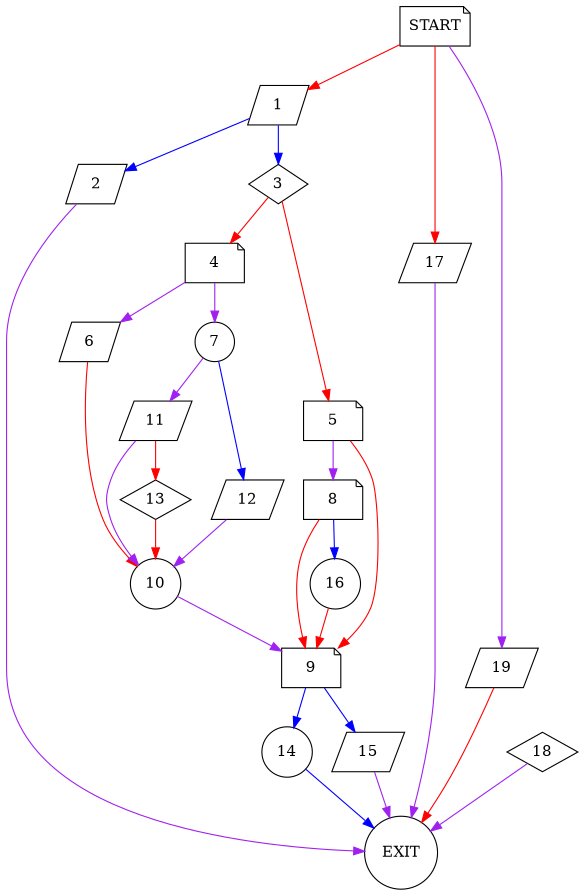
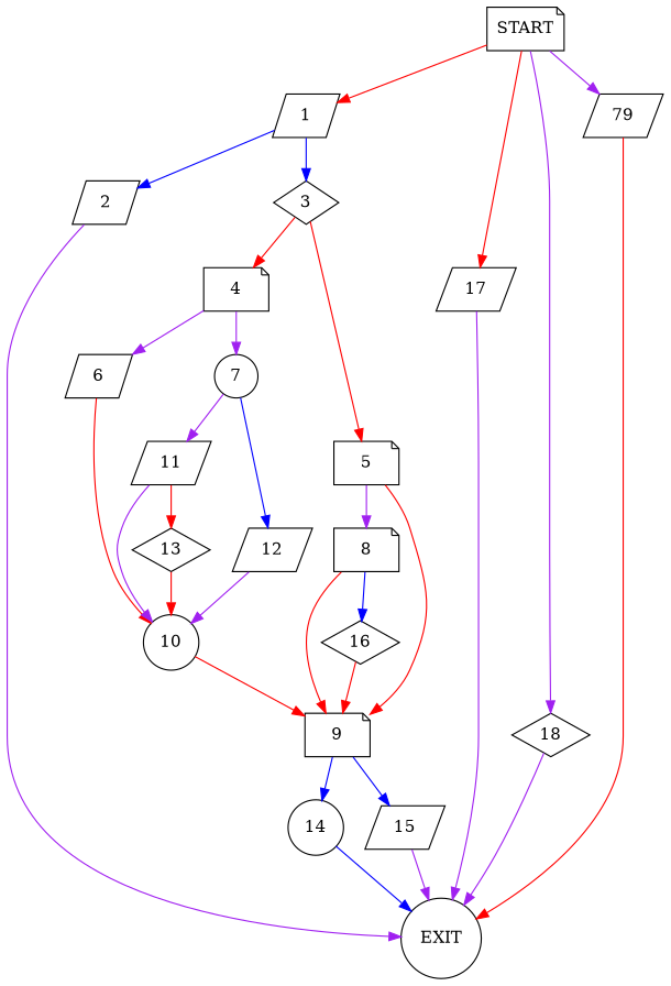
  digraph {
    node [shape=parallelogram]
    edge [color=red]
    n1 [label=START shape=note]
    1
    17
    18 [shape=diamond]
-   19
+   19 [label=79]
    2
    3 [shape=diamond]
    n8 [label=EXIT shape=circle]
    4 [shape=note]
    5 [shape=note]
    6
    7 [shape=circle]
    8 [shape=note]
    9 [shape=note]
    10 [shape=circle]
    11
    12
-   16 [shape=circle]
+   16 [shape=diamond]
    14 [shape=circle]
    15
    13 [shape=diamond]
    n1 -> 1
    n1 -> 17
+   n1 -> 18 [color=purple]
    n1 -> 19 [color=purple]
    1 -> 2 [color=blue]
    1 -> 3 [color=blue]
    17 -> n8 [color=purple]
    18 -> n8 [color=purple]
    19 -> n8
    2 -> n8 [color=purple]
    3 -> 4
    3 -> 5
    4 -> 6 [color=purple]
    4 -> 7 [color=purple]
    5 -> 8 [color=purple]
    5 -> 9
    6 -> 10
    7 -> 11 [color=purple]
    7 -> 12 [color=blue]
    8 -> 9
    8 -> 16 [color=blue]
    9 -> 14 [color=blue]
    9 -> 15 [color=blue]
-   10 -> 9 [color=purple]
+   10 -> 9
    11 -> 10 [color=purple]
    11 -> 13
    12 -> 10 [color=purple]
    16 -> 9
    14 -> n8 [color=blue]
    15 -> n8 [color=purple]
    13 -> 10
  }
